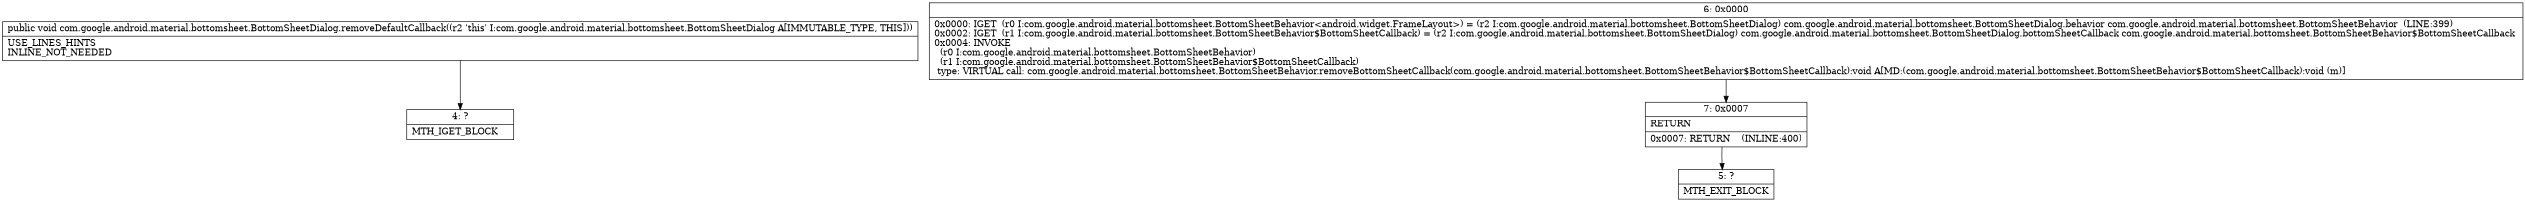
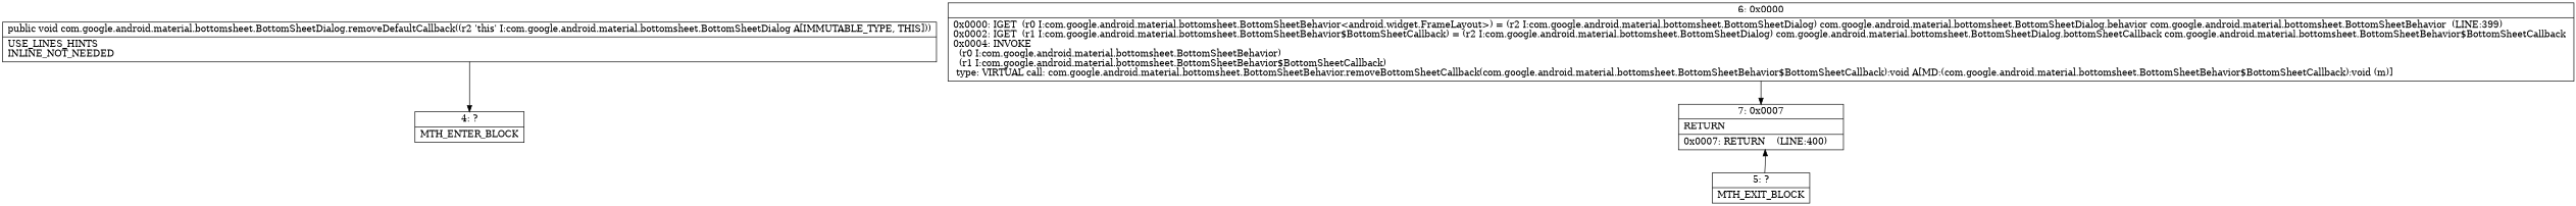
  digraph {
    node [shape=record]
-   n1 [label="{4\:\ ?|MTH_IGET_BLOCK\l}"]
+   n1 [label="{4\:\ ?|MTH_ENTER_BLOCK\l}"]
    n2 [label="{6\:\ 0x0000|0x0000: IGET  (r0 I:com.google.android.material.bottomsheet.BottomSheetBehavior\<android.widget.FrameLayout\>) = (r2 I:com.google.android.material.bottomsheet.BottomSheetDialog) com.google.android.material.bottomsheet.BottomSheetDialog.behavior com.google.android.material.bottomsheet.BottomSheetBehavior  (LINE:399)\l0x0002: IGET  (r1 I:com.google.android.material.bottomsheet.BottomSheetBehavior$BottomSheetCallback) = (r2 I:com.google.android.material.bottomsheet.BottomSheetDialog) com.google.android.material.bottomsheet.BottomSheetDialog.bottomSheetCallback com.google.android.material.bottomsheet.BottomSheetBehavior$BottomSheetCallback \l0x0004: INVOKE  \l  (r0 I:com.google.android.material.bottomsheet.BottomSheetBehavior)\l  (r1 I:com.google.android.material.bottomsheet.BottomSheetBehavior$BottomSheetCallback)\l type: VIRTUAL call: com.google.android.material.bottomsheet.BottomSheetBehavior.removeBottomSheetCallback(com.google.android.material.bottomsheet.BottomSheetBehavior$BottomSheetCallback):void A[MD:(com.google.android.material.bottomsheet.BottomSheetBehavior$BottomSheetCallback):void (m)]\l}"]
-   n3 [label="{7\:\ 0x0007|RETURN\l|0x0007: RETURN    (INLINE:400)\l}"]
+   n3 [label="{7\:\ 0x0007|RETURN\l|0x0007: RETURN    (LINE:400)\l}"]
    n4 [label="{5\:\ ?|MTH_EXIT_BLOCK\l}"]
    n5 [label="{public void com.google.android.material.bottomsheet.BottomSheetDialog.removeDefaultCallback((r2 'this' I:com.google.android.material.bottomsheet.BottomSheetDialog A[IMMUTABLE_TYPE, THIS]))  | USE_LINES_HINTS\lINLINE_NOT_NEEDED\l}"]
    n2 -> n3
-   n3 -> n4
+   n4 -> n3
    n5 -> n1
  }
